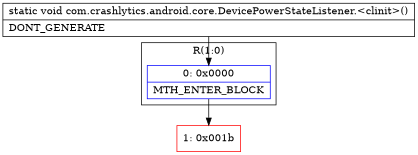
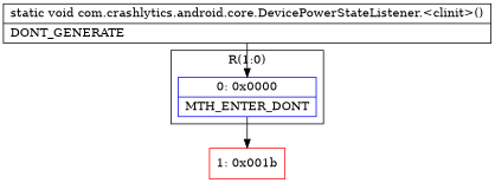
  digraph {
    node [shape=record]
-   n1 [color=blue label="{0\:\ 0x0000|MTH_ENTER_BLOCK\l}"]
+   n1 [color=blue label="{0\:\ 0x0000|MTH_ENTER_DONT\l}"]
    n2 [color=red label="{1\:\ 0x001b}"]
    n3 [label="{static void com.crashlytics.android.core.DevicePowerStateListener.\<clinit\>()  | DONT_GENERATE\l}"]
    subgraph cluster_1 {
      label="R(1:0)"
      n1
    }
    n1 -> n2
    n3 -> n1
  }
